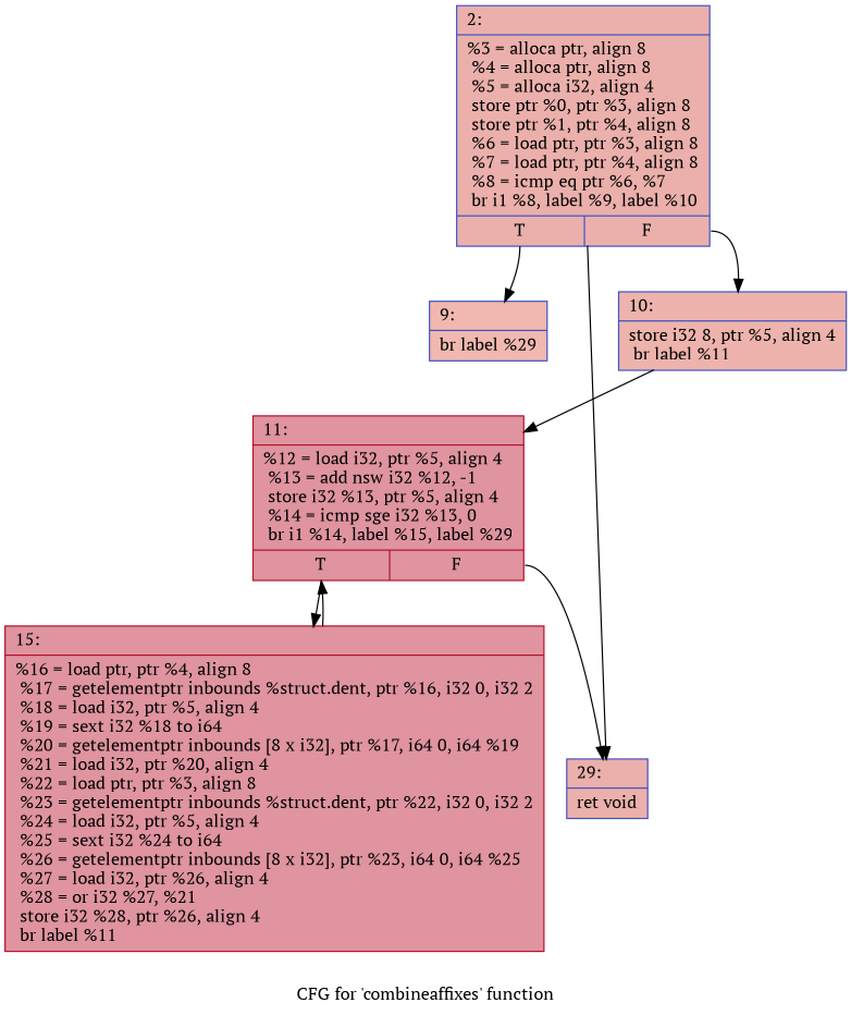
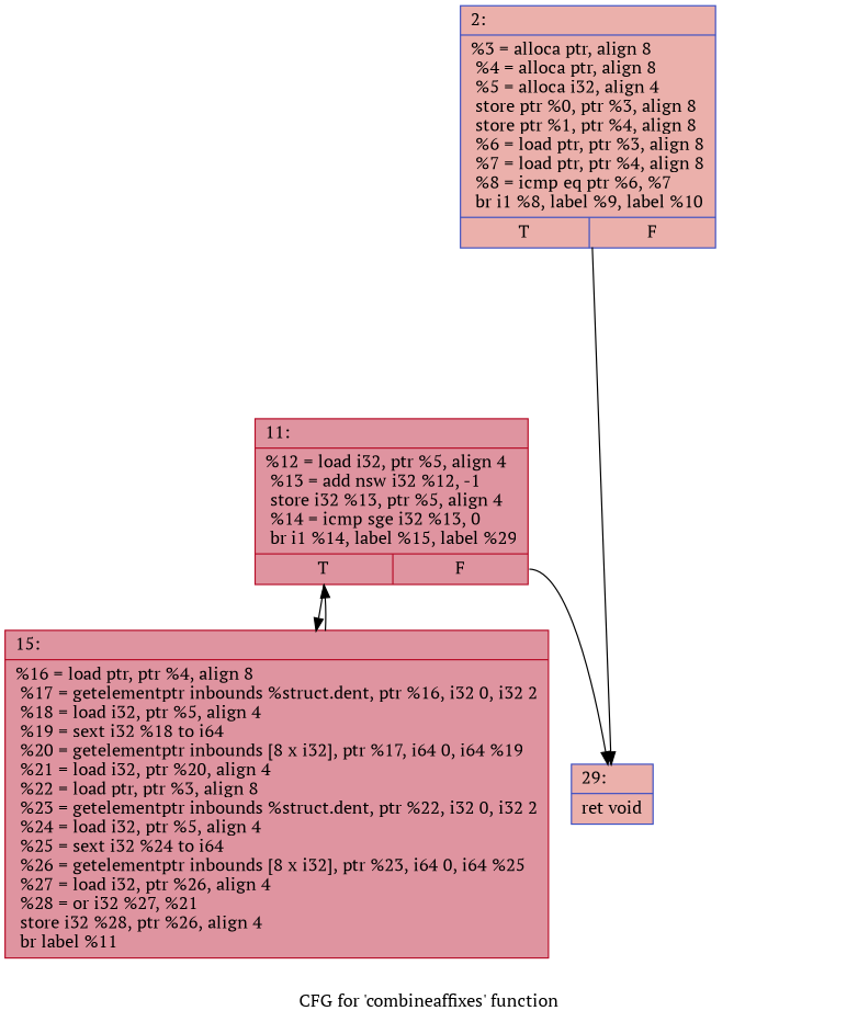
  digraph {
    fontname="PT Serif"
    label="CFG for 'combineaffixes' function"
    node [color="#3d50c3ff" fillcolor="#d24b4070" fontname="PT Serif" shape=record style=filled]
    edge [fontname="PT Serif"]
    n1 [label="{2:\l|  %3 = alloca ptr, align 8\l  %4 = alloca ptr, align 8\l  %5 = alloca i32, align 4\l  store ptr %0, ptr %3, align 8\l  store ptr %1, ptr %4, align 8\l  %6 = load ptr, ptr %3, align 8\l  %7 = load ptr, ptr %4, align 8\l  %8 = icmp eq ptr %6, %7\l  br i1 %8, label %9, label %10\l|{<s0>T|<s1>F}}"]
-   n2 [fillcolor="#dc5d4a70" label="{9:\l|  br label %29\l}"]
-   n3 [fillcolor="#d6524470" label="{10:\l|  store i32 8, ptr %5, align 4\l  br label %11\l}"]
    n4 [label="{29:\l|  ret void\l}"]
    n5 [color="#b70d28ff" fillcolor="#b70d2870" label="{11:\l|  %12 = load i32, ptr %5, align 4\l  %13 = add nsw i32 %12, -1\l  store i32 %13, ptr %5, align 4\l  %14 = icmp sge i32 %13, 0\l  br i1 %14, label %15, label %29\l|{<s0>T|<s1>F}}"]
    n6 [color="#b70d28ff" fillcolor="#b70d2870" label="{15:\l|  %16 = load ptr, ptr %4, align 8\l  %17 = getelementptr inbounds %struct.dent, ptr %16, i32 0, i32 2\l  %18 = load i32, ptr %5, align 4\l  %19 = sext i32 %18 to i64\l  %20 = getelementptr inbounds [8 x i32], ptr %17, i64 0, i64 %19\l  %21 = load i32, ptr %20, align 4\l  %22 = load ptr, ptr %3, align 8\l  %23 = getelementptr inbounds %struct.dent, ptr %22, i32 0, i32 2\l  %24 = load i32, ptr %5, align 4\l  %25 = sext i32 %24 to i64\l  %26 = getelementptr inbounds [8 x i32], ptr %23, i64 0, i64 %25\l  %27 = load i32, ptr %26, align 4\l  %28 = or i32 %27, %21\l  store i32 %28, ptr %26, align 4\l  br label %11\l}"]
-   n1 -> n2 [tailport=s0]
-   n1 -> n3 [tailport=s1]
    n1 -> n4
-   n3 -> n5
    n5 -> n4 [tailport=s1]
    n5 -> n6 [tailport=s0]
    n6 -> n5
  }
